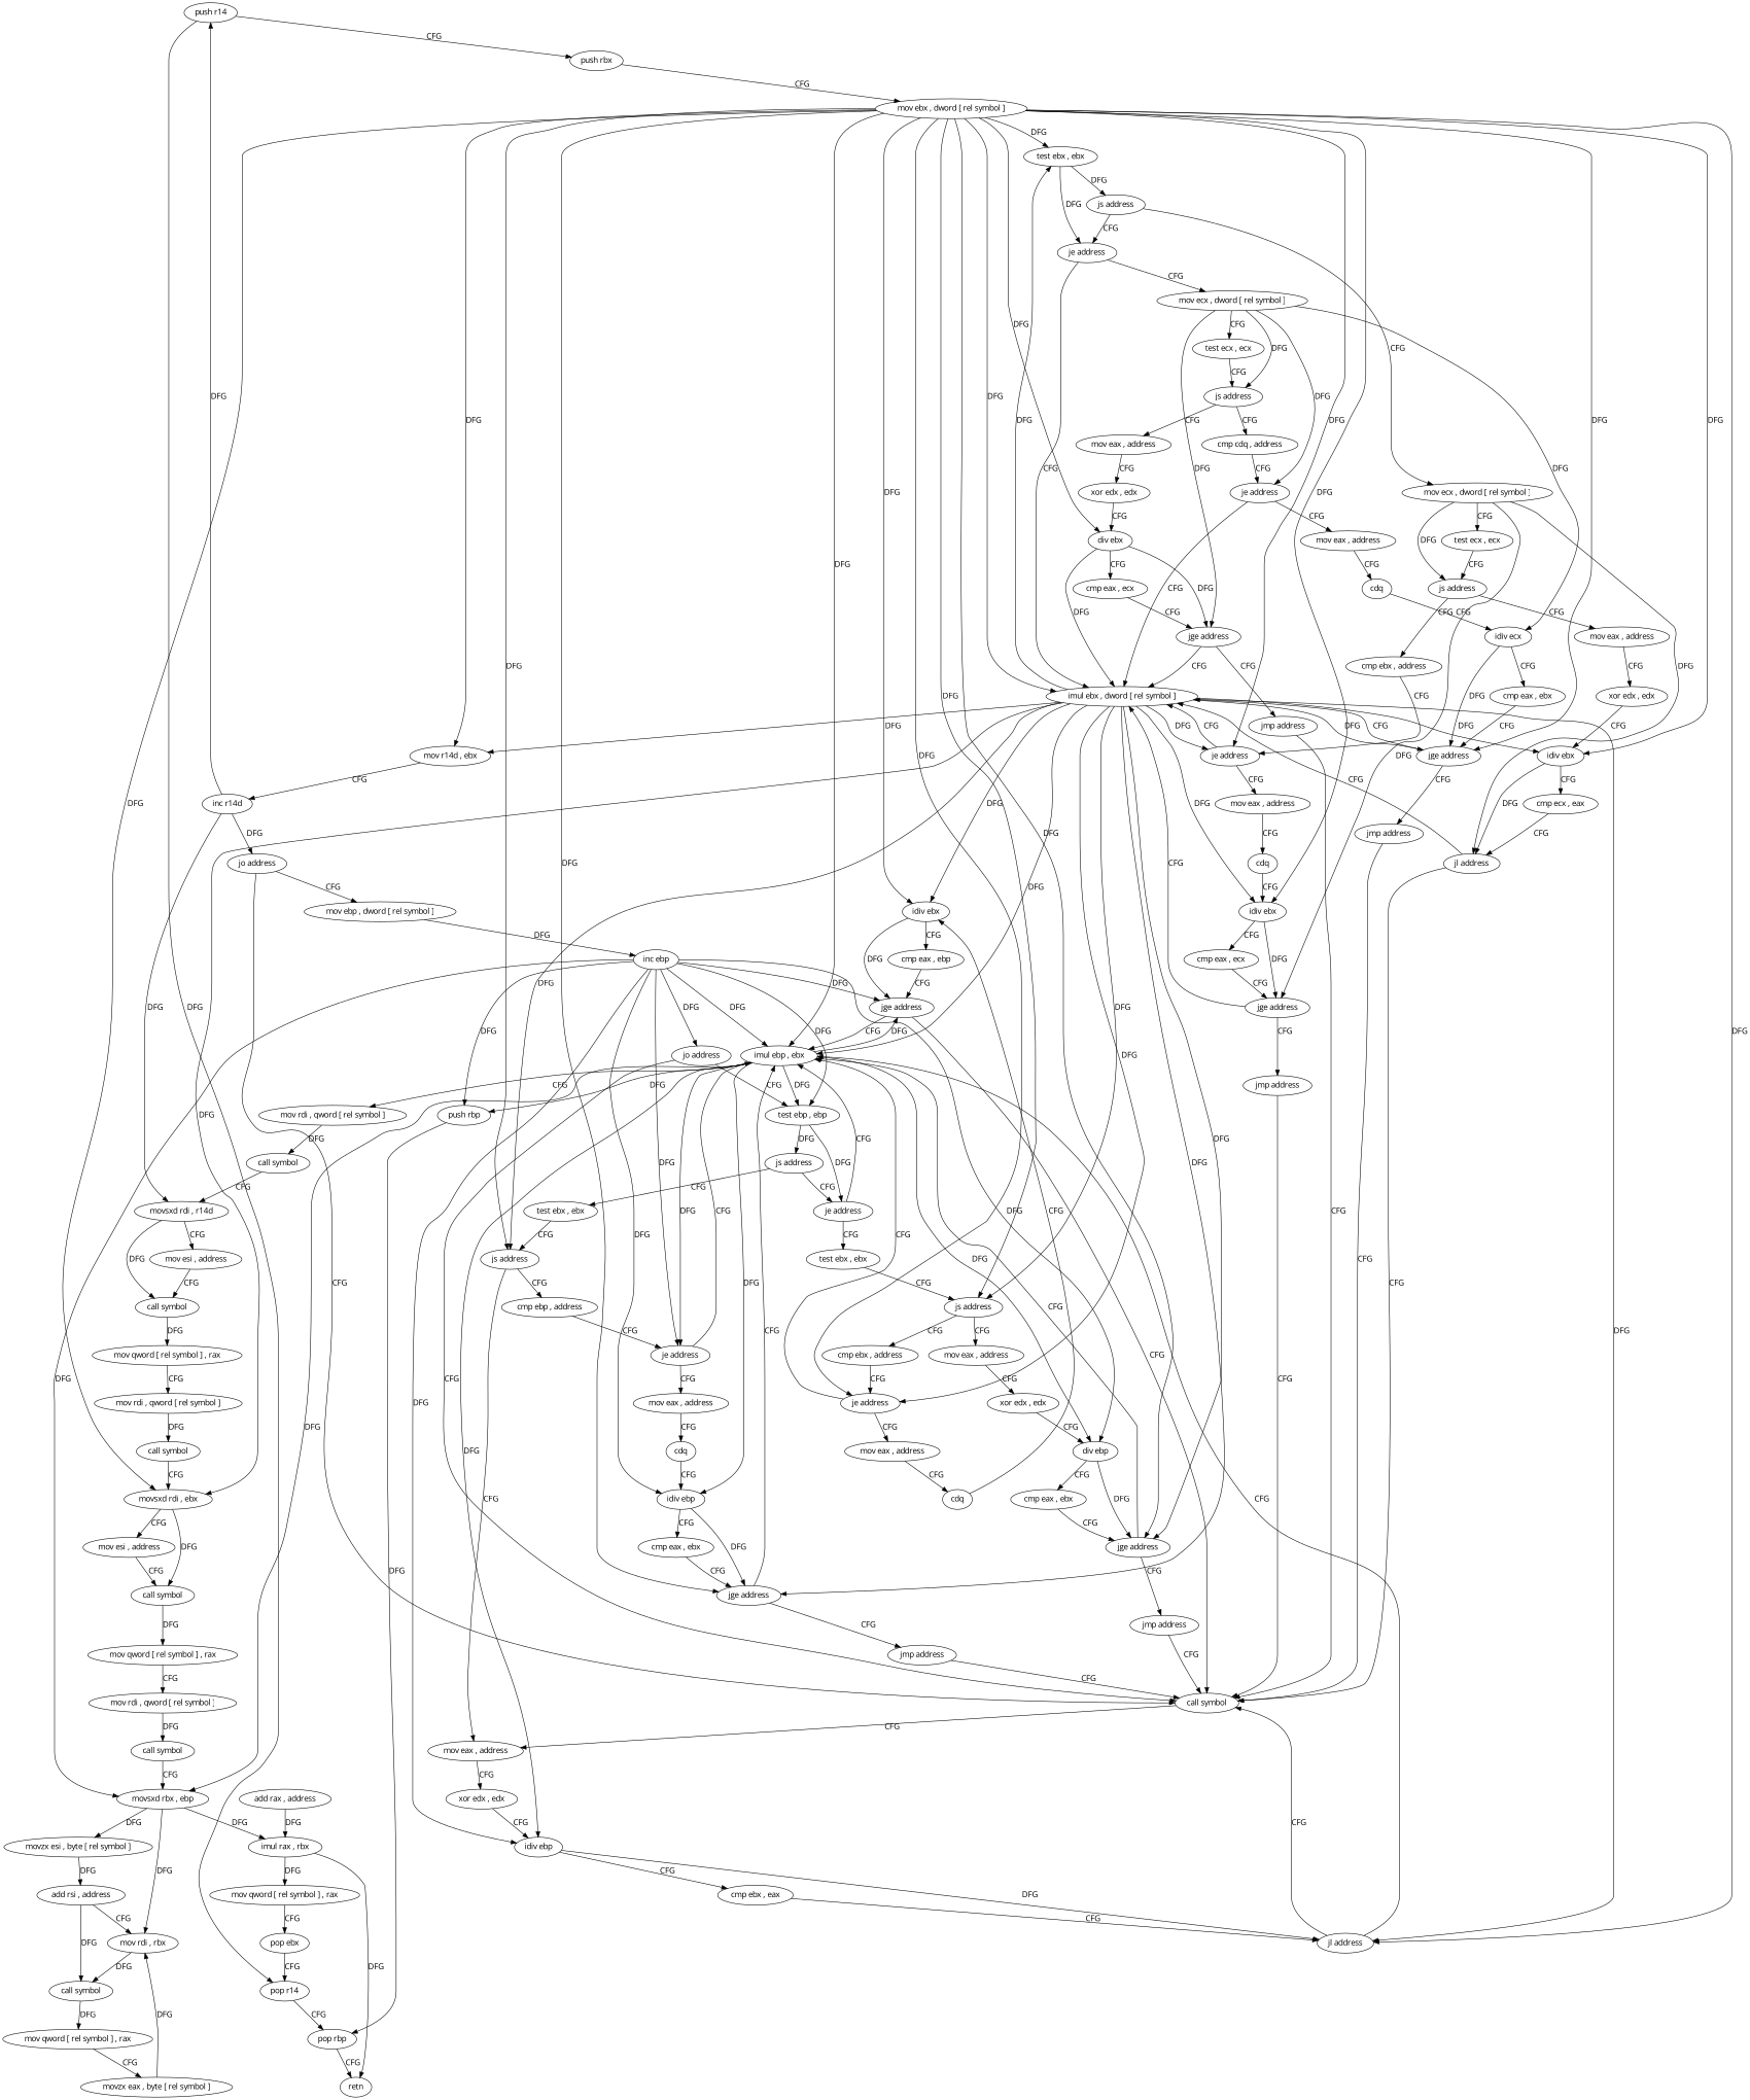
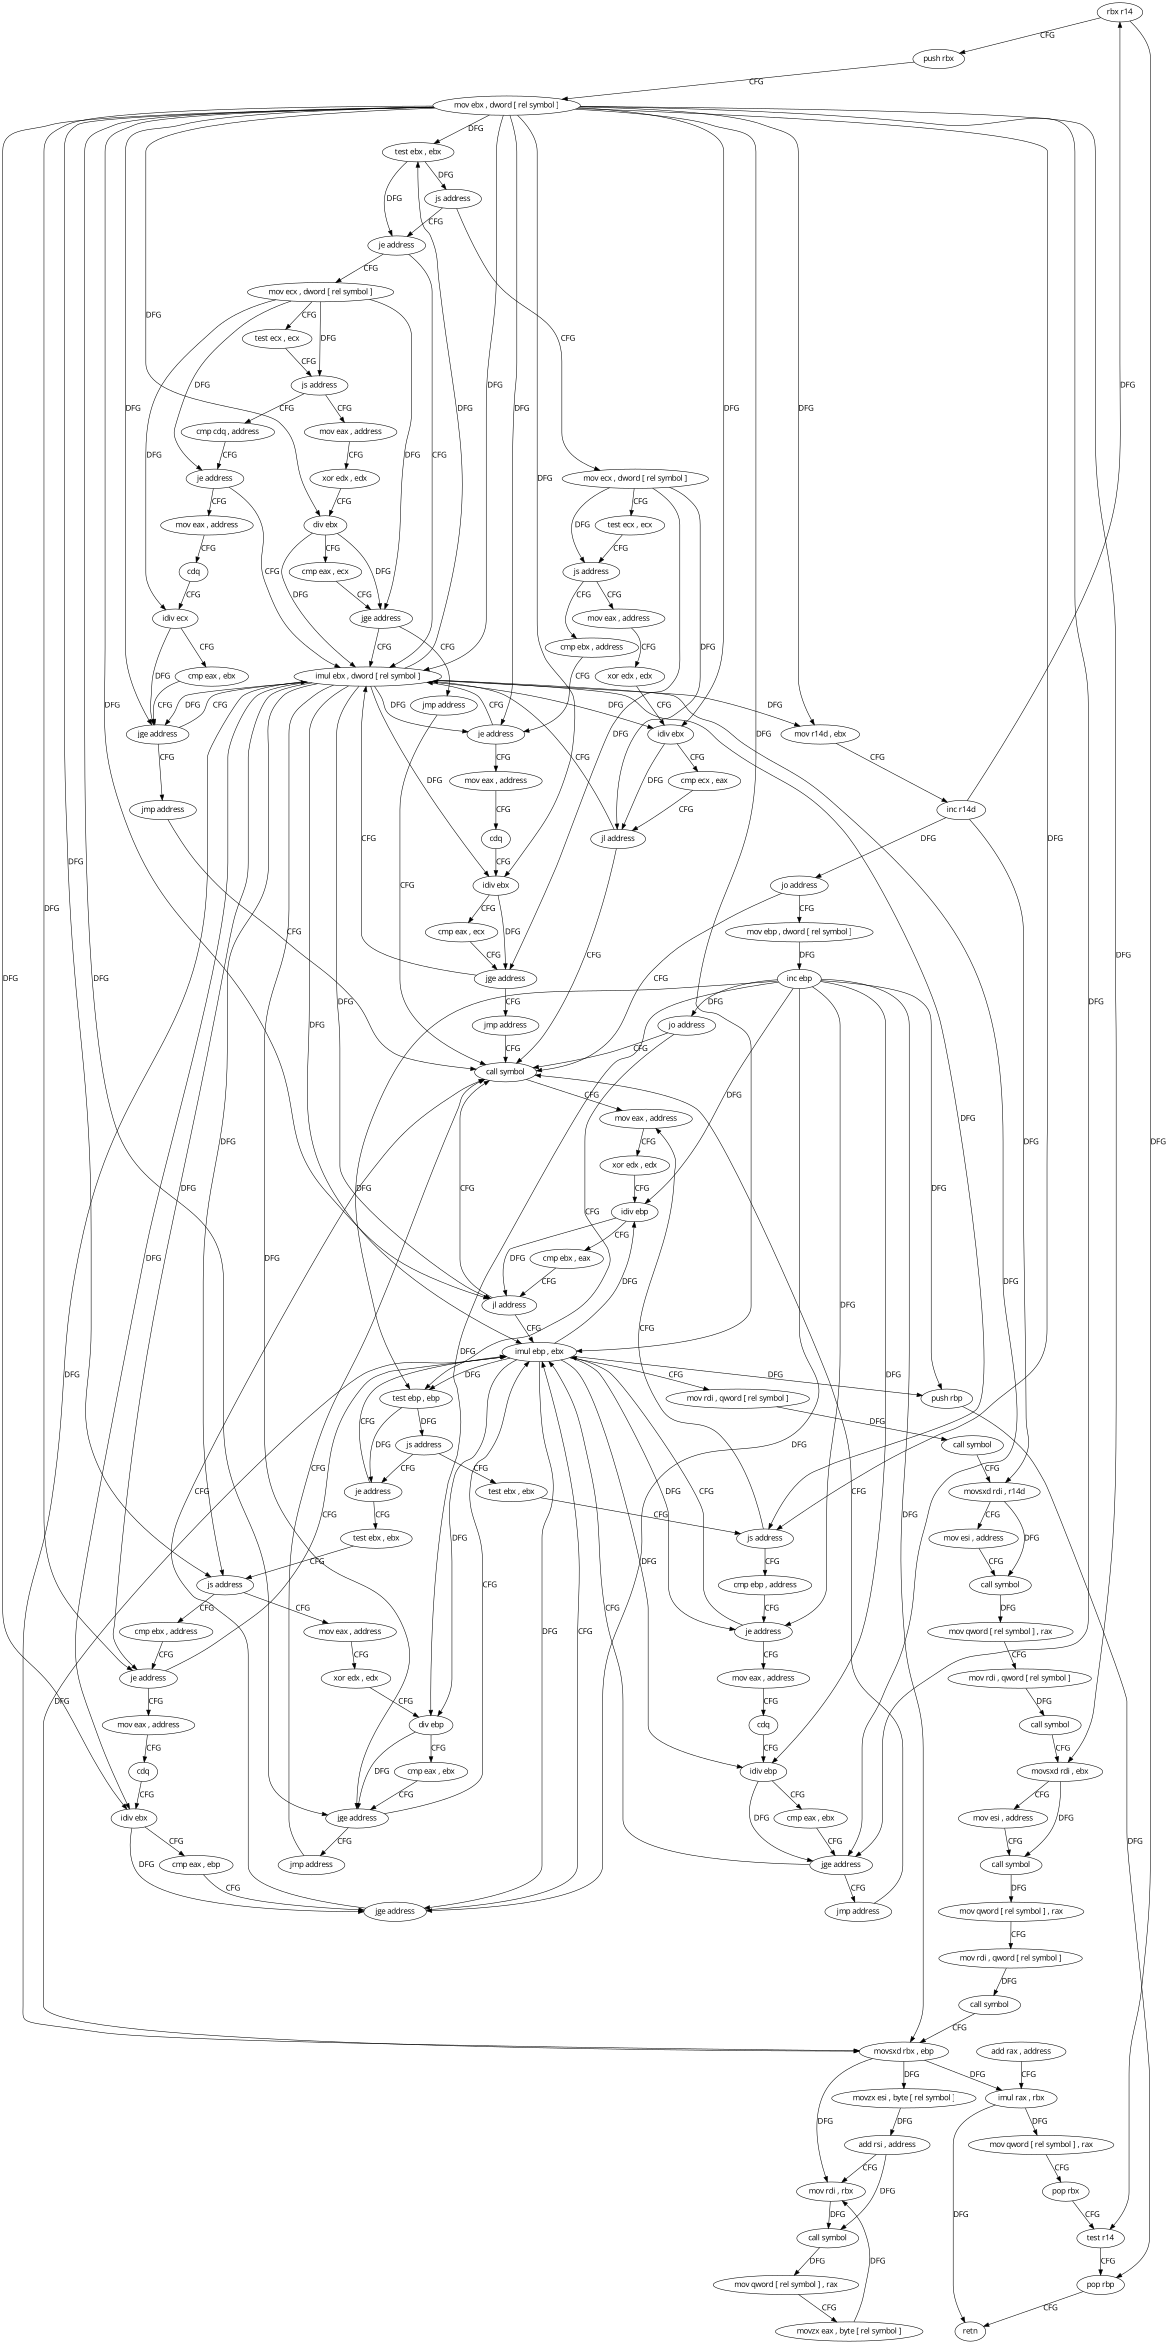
  digraph {
    fontname="Open Sans"
    node [fontname="Open Sans"]
    edge [fontname="Open Sans"]
    n1 [label="push rbp"]
    n2 [label="pop rbp"]
-   n3 [label="push r14"]
+   n3 [label="rbx r14"]
    n4 [label="push rbx"]
-   n5 [label="pop r14"]
+   n5 [label="test r14"]
    n6 [label=retn]
    n7 [label="mov ebx , dword [ rel symbol ]"]
    n8 [label="test ebx , ebx"]
    n9 [label="imul ebx , dword [ rel symbol ]"]
    n10 [label="idiv ebx"]
    n11 [label="je address"]
    n12 [label="mov r14d , ebx"]
    n13 [label="idiv ebx"]
    n14 [label="div ebx"]
    n15 [label="imul ebp , ebx"]
    n16 [label="movsxd rdi , ebx"]
    n17 [label="jge address"]
    n18 [label="js address"]
    n19 [label="jl address"]
    n20 [label="js address"]
    n21 [label="jge address"]
    n22 [label="je address"]
    n23 [label="jge address"]
    n24 [label="idiv ebx"]
    n25 [label="js address"]
    n26 [label="je address"]
    n27 [label="jl address"]
    n28 [label="cmp ecx , eax"]
    n29 [label="mov eax , address"]
    n30 [label="inc r14d"]
    n31 [label="jge address"]
    n32 [label="cmp eax , ecx"]
    n33 [label="jge address"]
    n34 [label="cmp eax , ecx"]
    n35 [label="test ebp , ebp"]
    n36 [label="movsxd rbx , ebp"]
    n37 [label="idiv ebp"]
    n38 [label="je address"]
    n39 [label="idiv ebp"]
    n40 [label="div ebp"]
    n41 [label="jge address"]
    n42 [label="mov rdi , qword [ rel symbol ]"]
    n43 [label="mov esi , address"]
    n44 [label="call symbol"]
    n45 [label="jmp address"]
    n46 [label="mov eax , address"]
    n47 [label="cmp ebp , address"]
    n48 [label="call symbol"]
    n49 [label="cmp ebx , address"]
    n50 [label="mov eax , address"]
    n51 [label="jmp address"]
    n52 [label="mov eax , address"]
    n53 [label="jmp address"]
    n54 [label="cmp eax , ebp"]
    n55 [label="mov ecx , dword [ rel symbol ]"]
    n56 [label="mov ecx , dword [ rel symbol ]"]
    n57 [label="test ecx , ecx"]
    n58 [label="js address"]
    n59 [label="mov eax , address"]
    n60 [label="cmp ebx , address"]
    n61 [label="jmp address"]
    n62 [label="test ecx , ecx"]
    n63 [label="js address"]
    n64 [label="je address"]
    n65 [label="idiv ecx"]
    n66 [label="xor edx , edx"]
    n67 [label="cmp cdq , address"]
    n68 [label="mov eax , address"]
    n69 [label="mov eax , address"]
    n70 [label="jmp address"]
    n71 [label="cmp eax , ebx"]
    n72 [label="xor edx , edx"]
    n73 [label=cdq]
    n74 [label="jo address"]
    n75 [label="movsxd rdi , r14d"]
    n76 [label="mov ebp , dword [ rel symbol ]"]
    n77 [label="mov esi , address"]
    n78 [label="call symbol"]
    n79 [label="inc ebp"]
    n80 [label="jo address"]
    n81 [label="xor edx , edx"]
    n82 [label="js address"]
    n83 [label="je address"]
    n84 [label="movzx esi , byte [ rel symbol ]"]
    n85 [label="mov rdi , rbx"]
    n86 [label="imul rax , rbx"]
    n87 [label="cmp ebx , eax"]
    n88 [label="mov eax , address"]
    n89 [label="cmp eax , ebx"]
    n90 [label="cmp eax , ebx"]
    n91 [label="test ebx , ebx"]
    n92 [label="test ebx , ebx"]
    n93 [label=cdq]
    n94 [label="call symbol"]
    n95 [label="mov qword [ rel symbol ] , rax"]
    n96 [label="mov rdi , qword [ rel symbol ]"]
    n97 [label="call symbol"]
    n98 [label="mov qword [ rel symbol ] , rax"]
    n99 [label="mov rdi , qword [ rel symbol ]"]
    n100 [label="call symbol"]
    n101 [label="add rsi , address"]
    n102 [label="call symbol"]
    n103 [label="mov qword [ rel symbol ] , rax"]
    n104 [label="mov qword [ rel symbol ] , rax"]
    n105 [label="movzx eax , byte [ rel symbol ]"]
    n106 [label="add rax , address"]
-   n107 [label="pop ebx"]
+   n107 [label="pop rbx"]
    n108 [label=cdq]
    n109 [label="xor edx , edx"]
    n110 [label=cdq]
    n1 -> n2 [label=DFG]
    n2 -> n6 [label=CFG]
    n3 -> n4 [label=CFG]
    n3 -> n5 [label=DFG]
    n4 -> n7 [label=CFG]
    n5 -> n2 [label=CFG]
    n7 -> n8 [label=DFG]
    n7 -> n9 [label=DFG]
    n7 -> n10 [label=DFG]
    n7 -> n11 [label=DFG]
    n7 -> n12 [label=DFG]
    n7 -> n13 [label=DFG]
    n7 -> n14 [label=DFG]
    n7 -> n15 [label=DFG]
    n7 -> n16 [label=DFG]
    n7 -> n17 [label=DFG]
    n7 -> n18 [label=DFG]
    n7 -> n19 [label=DFG]
    n7 -> n20 [label=DFG]
    n7 -> n21 [label=DFG]
    n7 -> n22 [label=DFG]
    n7 -> n23 [label=DFG]
    n7 -> n24 [label=DFG]
    n8 -> n25 [label=DFG]
    n8 -> n26 [label=DFG]
    n9 -> n8 [label=DFG]
    n9 -> n10 [label=DFG]
    n9 -> n11 [label=DFG]
    n9 -> n12 [label=DFG]
    n9 -> n13 [label=DFG]
    n9 -> n15 [label=DFG]
-   n9 -> n16 [label=DFG]
+   n9 -> n36 [label=DFG]
    n9 -> n17 [label=DFG]
    n9 -> n18 [label=DFG]
    n9 -> n19 [label=DFG]
    n9 -> n20 [label=DFG]
    n9 -> n21 [label=DFG]
    n9 -> n22 [label=DFG]
    n9 -> n23 [label=DFG]
    n9 -> n24 [label=DFG]
    n10 -> n27 [label=DFG]
    n10 -> n28 [label=CFG]
    n11 -> n9 [label=CFG]
    n11 -> n29 [label=CFG]
    n12 -> n30 [label=CFG]
    n13 -> n31 [label=DFG]
    n13 -> n32 [label=CFG]
    n14 -> n9 [label=DFG]
    n14 -> n33 [label=DFG]
    n14 -> n34 [label=CFG]
    n15 -> n1 [label=DFG]
    n15 -> n35 [label=DFG]
    n15 -> n36 [label=DFG]
    n15 -> n37 [label=DFG]
    n15 -> n38 [label=DFG]
    n15 -> n39 [label=DFG]
    n15 -> n40 [label=DFG]
    n15 -> n41 [label=DFG]
    n15 -> n42 [label=CFG]
    n16 -> n43 [label=CFG]
    n16 -> n44 [label=DFG]
    n17 -> n9 [label=CFG]
    n17 -> n45 [label=CFG]
    n18 -> n46 [label=CFG]
    n18 -> n47 [label=CFG]
    n19 -> n15 [label=CFG]
    n19 -> n48 [label=CFG]
    n20 -> n49 [label=CFG]
    n20 -> n50 [label=CFG]
    n21 -> n15 [label=CFG]
    n21 -> n51 [label=CFG]
    n22 -> n15 [label=CFG]
    n22 -> n52 [label=CFG]
    n23 -> n15 [label=CFG]
    n23 -> n53 [label=CFG]
    n24 -> n41 [label=DFG]
    n24 -> n54 [label=CFG]
    n25 -> n26 [label=CFG]
    n25 -> n55 [label=CFG]
    n26 -> n9 [label=CFG]
    n26 -> n56 [label=CFG]
    n27 -> n9 [label=CFG]
    n27 -> n48 [label=CFG]
    n28 -> n27 [label=CFG]
    n29 -> n73 [label=CFG]
    n30 -> n3 [label=DFG]
    n30 -> n74 [label=DFG]
    n30 -> n75 [label=DFG]
    n31 -> n9 [label=CFG]
    n31 -> n61 [label=CFG]
    n32 -> n31 [label=CFG]
    n33 -> n9 [label=CFG]
    n33 -> n70 [label=CFG]
    n34 -> n33 [label=CFG]
    n35 -> n82 [label=DFG]
    n35 -> n83 [label=DFG]
    n36 -> n84 [label=DFG]
    n36 -> n85 [label=DFG]
    n36 -> n86 [label=DFG]
    n37 -> n19 [label=DFG]
    n37 -> n87 [label=CFG]
    n38 -> n15 [label=CFG]
    n38 -> n88 [label=CFG]
    n39 -> n21 [label=DFG]
    n39 -> n89 [label=CFG]
    n40 -> n23 [label=DFG]
    n40 -> n90 [label=CFG]
    n41 -> n15 [label=CFG]
    n41 -> n48 [label=CFG]
    n42 -> n94 [label=DFG]
    n43 -> n44 [label=CFG]
    n44 -> n98 [label=DFG]
    n45 -> n48 [label=CFG]
    n46 -> n72 [label=CFG]
    n47 -> n38 [label=CFG]
    n48 -> n46 [label=CFG]
    n49 -> n22 [label=CFG]
    n50 -> n109 [label=CFG]
    n51 -> n48 [label=CFG]
    n52 -> n110 [label=CFG]
    n53 -> n48 [label=CFG]
    n54 -> n41 [label=CFG]
    n55 -> n27 [label=DFG]
    n55 -> n31 [label=DFG]
    n55 -> n57 [label=CFG]
    n55 -> n58 [label=DFG]
    n56 -> n33 [label=DFG]
    n56 -> n62 [label=CFG]
    n56 -> n63 [label=DFG]
    n56 -> n64 [label=DFG]
    n56 -> n65 [label=DFG]
    n57 -> n58 [label=CFG]
    n58 -> n59 [label=CFG]
    n58 -> n60 [label=CFG]
    n59 -> n66 [label=CFG]
    n60 -> n11 [label=CFG]
    n61 -> n48 [label=CFG]
    n62 -> n63 [label=CFG]
    n63 -> n67 [label=CFG]
    n63 -> n68 [label=CFG]
    n64 -> n9 [label=CFG]
    n64 -> n69 [label=CFG]
    n65 -> n17 [label=DFG]
    n65 -> n71 [label=CFG]
    n66 -> n10 [label=CFG]
    n67 -> n64 [label=CFG]
    n68 -> n81 [label=CFG]
    n69 -> n93 [label=CFG]
    n70 -> n48 [label=CFG]
    n71 -> n17 [label=CFG]
    n72 -> n37 [label=CFG]
    n73 -> n13 [label=CFG]
    n74 -> n48 [label=CFG]
    n74 -> n76 [label=CFG]
    n75 -> n77 [label=CFG]
    n75 -> n78 [label=DFG]
    n76 -> n79 [label=DFG]
    n77 -> n78 [label=CFG]
    n78 -> n95 [label=DFG]
    n79 -> n1 [label=DFG]
-   n79 -> n15 [label=DFG]
    n79 -> n35 [label=DFG]
    n79 -> n36 [label=DFG]
    n79 -> n37 [label=DFG]
    n79 -> n38 [label=DFG]
    n79 -> n39 [label=DFG]
    n79 -> n40 [label=DFG]
    n79 -> n41 [label=DFG]
    n79 -> n80 [label=DFG]
    n80 -> n35 [label=CFG]
    n80 -> n48 [label=CFG]
    n81 -> n14 [label=CFG]
    n82 -> n83 [label=CFG]
    n82 -> n91 [label=CFG]
    n83 -> n15 [label=CFG]
    n83 -> n92 [label=CFG]
    n84 -> n101 [label=DFG]
    n85 -> n102 [label=DFG]
    n86 -> n6 [label=DFG]
    n86 -> n103 [label=DFG]
    n87 -> n19 [label=CFG]
    n88 -> n108 [label=CFG]
    n89 -> n21 [label=CFG]
    n90 -> n23 [label=CFG]
    n91 -> n18 [label=CFG]
    n92 -> n20 [label=CFG]
    n93 -> n65 [label=CFG]
    n94 -> n75 [label=CFG]
    n95 -> n96 [label=CFG]
    n96 -> n97 [label=DFG]
    n97 -> n16 [label=CFG]
    n98 -> n99 [label=CFG]
    n99 -> n100 [label=DFG]
    n100 -> n36 [label=CFG]
    n101 -> n85 [label=CFG]
    n101 -> n102 [label=DFG]
    n102 -> n104 [label=DFG]
    n103 -> n107 [label=CFG]
    n104 -> n105 [label=CFG]
    n105 -> n85 [label=DFG]
-   n106 -> n86 [label=DFG]
+   n106 -> n86 [label=CFG]
    n107 -> n5 [label=CFG]
    n108 -> n39 [label=CFG]
    n109 -> n40 [label=CFG]
    n110 -> n24 [label=CFG]
  }
